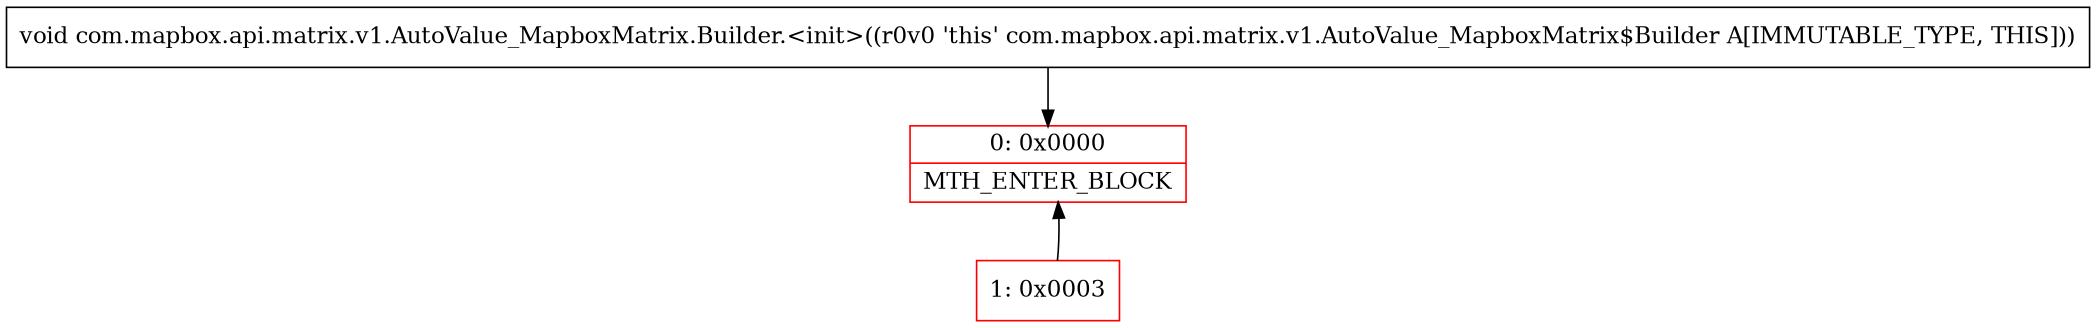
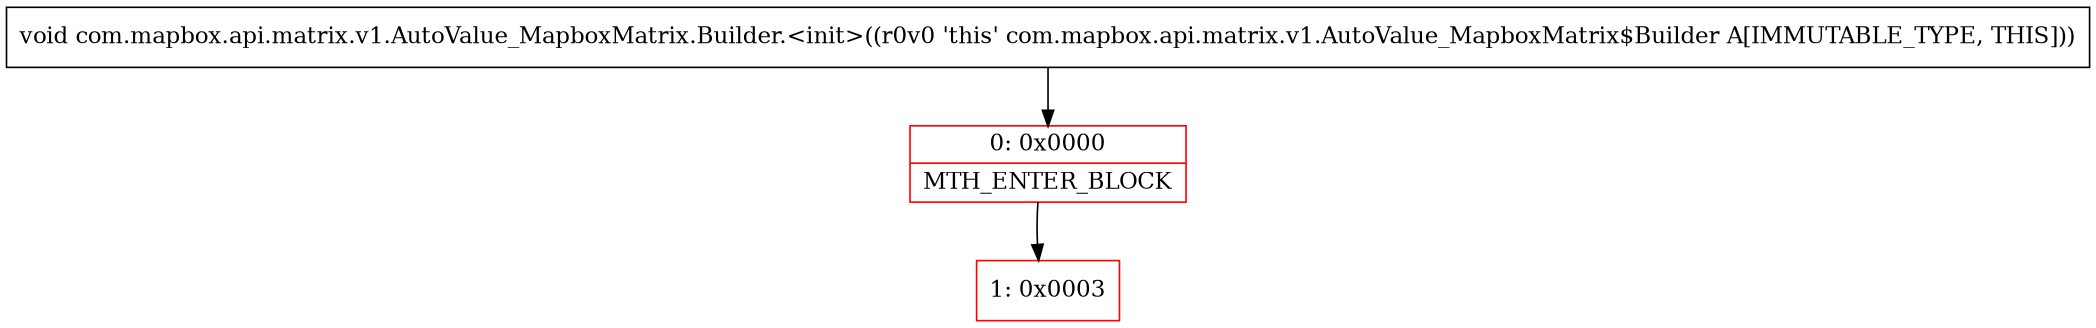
  digraph {
    node [color=red shape=record]
    n1 [label="{0\:\ 0x0000|MTH_ENTER_BLOCK\l}"]
    n2 [label="{1\:\ 0x0003}"]
    n3 [label="{void com.mapbox.api.matrix.v1.AutoValue_MapboxMatrix.Builder.\<init\>((r0v0 'this' com.mapbox.api.matrix.v1.AutoValue_MapboxMatrix$Builder A[IMMUTABLE_TYPE, THIS])) }" color=""]
    subgraph cluster_1 {
      label="R(0)"
    }
-   n2 -> n1
+   n1 -> n2
    n3 -> n1
  }
